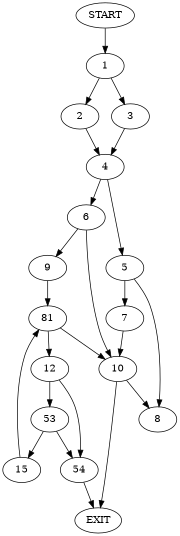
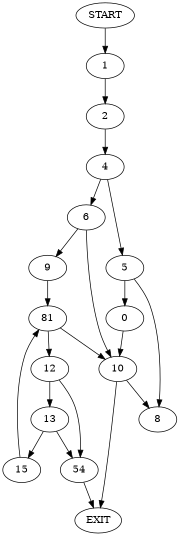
  digraph {
    n1 [label=START]
    1
    2
-   3
    n5 [label=EXIT]
    4
    5
    6
-   7
+   7 [label=0]
    8
    9
    10
    n13 [label=81]
    12
-   13 [label=53]
+   13
    n16 [label=54]
    15
    n1 -> 1
    1 -> 2
-   1 -> 3
    2 -> 4
-   3 -> 4
    4 -> 5
    4 -> 6
    5 -> 7
    5 -> 8
    6 -> 9
    6 -> 10
    7 -> 10
    9 -> n13
    10 -> n5
    10 -> 8
    n13 -> 10
    n13 -> 12
    12 -> 13
    12 -> n16
    13 -> n16
    13 -> 15
    n16 -> n5
    15 -> n13
  }
